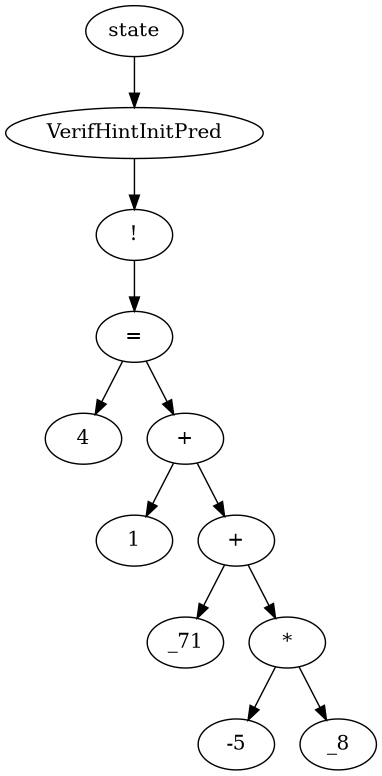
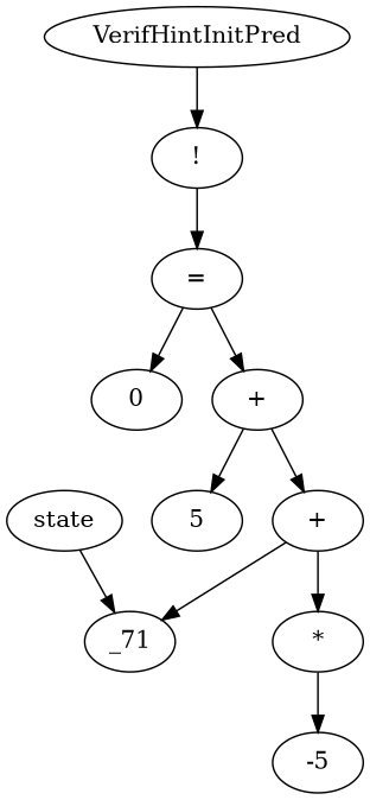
  digraph {
    n1 [label=state]
    n2 [label=VerifHintInitPred]
    n3 [label="!"]
    n4 [label="="]
-   n5 [label=4]
+   n5 [label=0]
    n6 [label="+"]
-   n7 [label=1]
+   n7 [label=5]
    n8 [label="+"]
    n9 [label=_71]
    n10 [label="*"]
    n11 [label=-5]
-   n12 [label=_8]
-   n1 -> n2
+   n1 -> n9
    n2 -> n3
    n3 -> n4
    n4 -> n5
    n4 -> n6
    n6 -> n7
    n6 -> n8
    n8 -> n9
    n8 -> n10
    n10 -> n11
-   n10 -> n12
  }
